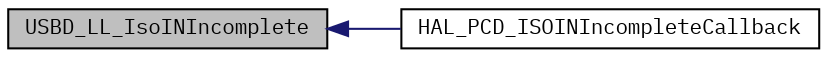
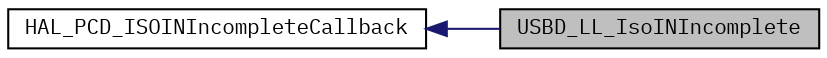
  digraph {
    rankdir=LR
    fontname="IBM Plex Mono"
    node [color=black fontname="IBM Plex Mono" fontsize=10 shape=record style=filled]
    n1 [fillcolor=grey75 fontcolor=black height=0.2 label=USBD_LL_IsoINIncomplete width=0.4]
    n2 [fillcolor=white height=0.2 label=HAL_PCD_ISOINIncompleteCallback width=0.4]
-   n1 -> n2 [color=midnightblue dir=back fontname="IBM Plex Mono" fontsize=10 labelfontname=Helvetica labelfontsize=10 style=solid]
+   n2 -> n1 [color=midnightblue dir=back fontname="IBM Plex Mono" fontsize=10 labelfontname=Helvetica labelfontsize=10 style=solid]
  }
